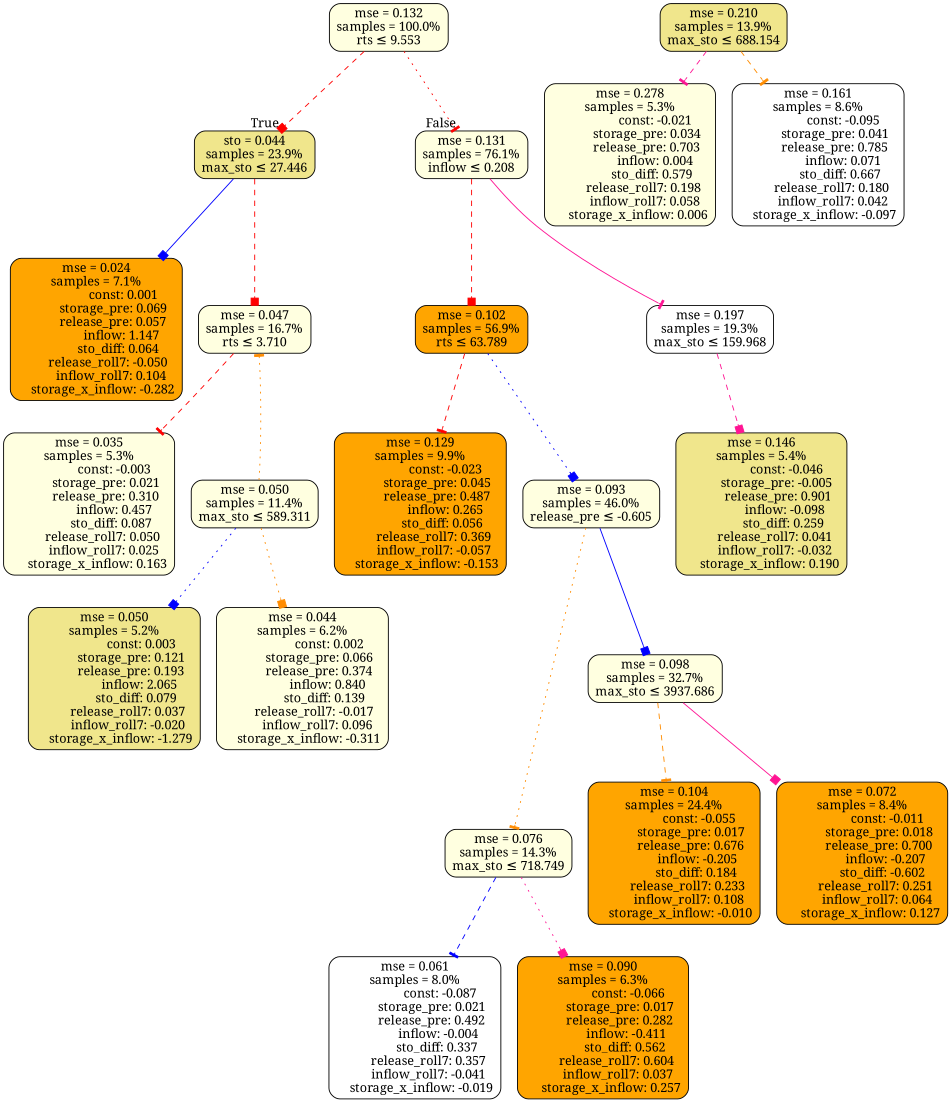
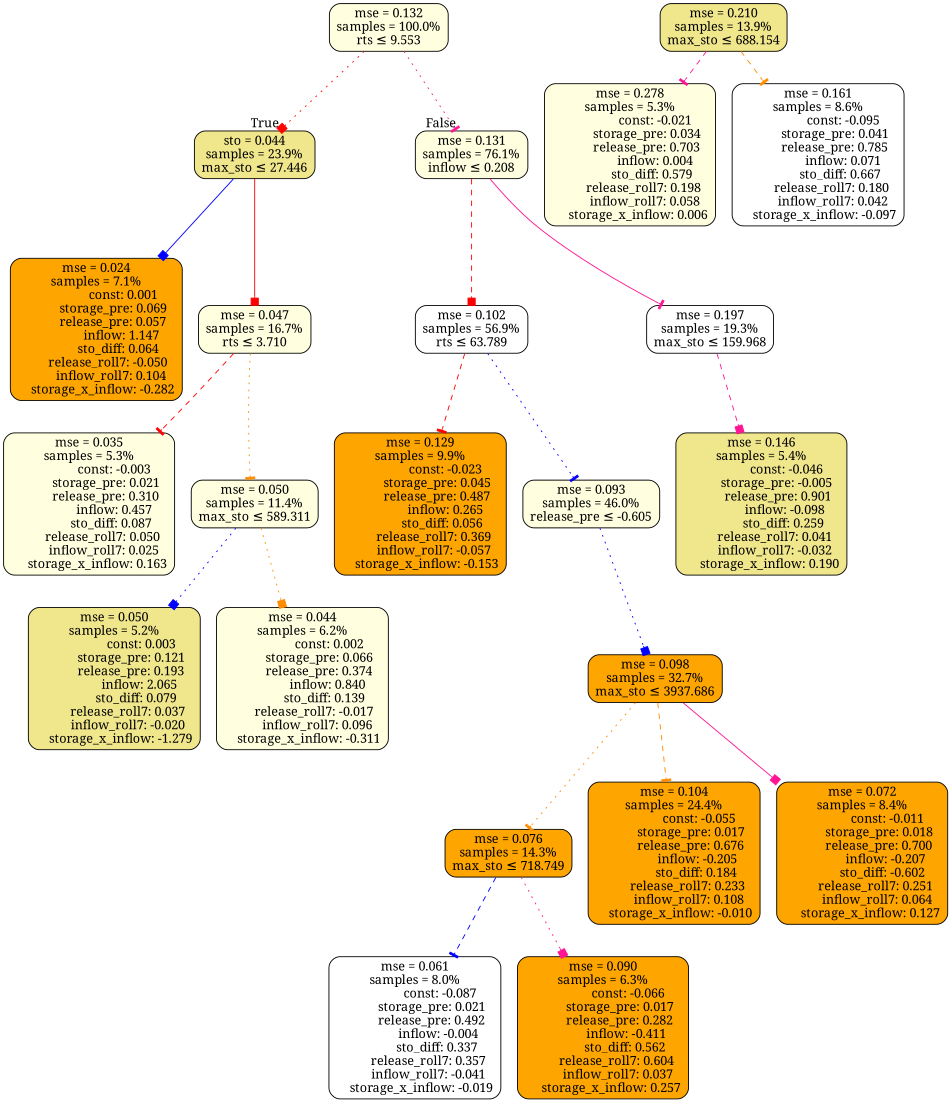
  digraph {
    fontname="Noto Serif"
    node [color=black fillcolor=lightyellow fontname="Noto Serif" shape=rectangle style="filled, rounded"]
    edge [arrowhead=tee color=deeppink fontname="Noto Serif" style=dashed]
    n1 [label="mse = 0.132\nsamples = 100.0%\nrts &le; 9.553"]
    n2 [fillcolor=khaki label="sto = 0.044\nsamples = 23.9%\nmax_sto &le; 27.446"]
    n3 [label="mse = 0.131\nsamples = 76.1%\ninflow &le; 0.208"]
    n4 [fillcolor=orange label="mse = 0.024\nsamples = 7.1%\n                const: 0.001\n          storage_pre: 0.069\n          release_pre: 0.057\n               inflow: 1.147\n             sto_diff: 0.064\n       release_roll7: -0.050\n         inflow_roll7: 0.104\n    storage_x_inflow: -0.282"]
    n5 [label="mse = 0.047\nsamples = 16.7%\nrts &le; 3.710"]
-   n6 [fillcolor=orange label="mse = 0.102\nsamples = 56.9%\nrts &le; 63.789"]
+   n6 [fillcolor=white label="mse = 0.102\nsamples = 56.9%\nrts &le; 63.789"]
    n7 [fillcolor=white label="mse = 0.197\nsamples = 19.3%\nmax_sto &le; 159.968"]
    n8 [label="mse = 0.035\nsamples = 5.3%\n               const: -0.003\n          storage_pre: 0.021\n          release_pre: 0.310\n               inflow: 0.457\n             sto_diff: 0.087\n        release_roll7: 0.050\n         inflow_roll7: 0.025\n     storage_x_inflow: 0.163"]
    n9 [label="mse = 0.050\nsamples = 11.4%\nmax_sto &le; 589.311"]
    n10 [fillcolor=khaki label="mse = 0.050\nsamples = 5.2%\n                const: 0.003\n          storage_pre: 0.121\n          release_pre: 0.193\n               inflow: 2.065\n             sto_diff: 0.079\n        release_roll7: 0.037\n        inflow_roll7: -0.020\n    storage_x_inflow: -1.279"]
    n11 [label="mse = 0.044\nsamples = 6.2%\n                const: 0.002\n          storage_pre: 0.066\n          release_pre: 0.374\n               inflow: 0.840\n             sto_diff: 0.139\n       release_roll7: -0.017\n         inflow_roll7: 0.096\n    storage_x_inflow: -0.311"]
    n12 [fillcolor=orange label="mse = 0.129\nsamples = 9.9%\n               const: -0.023\n          storage_pre: 0.045\n          release_pre: 0.487\n               inflow: 0.265\n             sto_diff: 0.056\n        release_roll7: 0.369\n        inflow_roll7: -0.057\n    storage_x_inflow: -0.153"]
    n13 [label="mse = 0.093\nsamples = 46.0%\nrelease_pre &le; -0.605"]
    n14 [fillcolor=khaki label="mse = 0.146\nsamples = 5.4%\n               const: -0.046\n         storage_pre: -0.005\n          release_pre: 0.901\n              inflow: -0.098\n             sto_diff: 0.259\n        release_roll7: 0.041\n        inflow_roll7: -0.032\n     storage_x_inflow: 0.190"]
-   n15 [label="mse = 0.076\nsamples = 14.3%\nmax_sto &le; 718.749"]
-   n16 [label="mse = 0.098\nsamples = 32.7%\nmax_sto &le; 3937.686"]
+   n15 [fillcolor=orange label="mse = 0.076\nsamples = 14.3%\nmax_sto &le; 718.749"]
+   n16 [fillcolor=orange label="mse = 0.098\nsamples = 32.7%\nmax_sto &le; 3937.686"]
    n17 [fillcolor=white label="mse = 0.061\nsamples = 8.0%\n               const: -0.087\n          storage_pre: 0.021\n          release_pre: 0.492\n              inflow: -0.004\n             sto_diff: 0.337\n        release_roll7: 0.357\n        inflow_roll7: -0.041\n    storage_x_inflow: -0.019"]
    n18 [fillcolor=orange label="mse = 0.090\nsamples = 6.3%\n               const: -0.066\n          storage_pre: 0.017\n          release_pre: 0.282\n              inflow: -0.411\n             sto_diff: 0.562\n        release_roll7: 0.604\n         inflow_roll7: 0.037\n     storage_x_inflow: 0.257"]
    n19 [fillcolor=orange label="mse = 0.104\nsamples = 24.4%\n               const: -0.055\n          storage_pre: 0.017\n          release_pre: 0.676\n              inflow: -0.205\n             sto_diff: 0.184\n        release_roll7: 0.233\n         inflow_roll7: 0.108\n    storage_x_inflow: -0.010"]
    n20 [fillcolor=orange label="mse = 0.072\nsamples = 8.4%\n               const: -0.011\n          storage_pre: 0.018\n          release_pre: 0.700\n              inflow: -0.207\n            sto_diff: -0.602\n        release_roll7: 0.251\n         inflow_roll7: 0.064\n     storage_x_inflow: 0.127"]
    n21 [fillcolor=khaki label="mse = 0.210\nsamples = 13.9%\nmax_sto &le; 688.154"]
    n22 [label="mse = 0.278\nsamples = 5.3%\n               const: -0.021\n          storage_pre: 0.034\n          release_pre: 0.703\n               inflow: 0.004\n             sto_diff: 0.579\n        release_roll7: 0.198\n         inflow_roll7: 0.058\n     storage_x_inflow: 0.006"]
    n23 [fillcolor=white label="mse = 0.161\nsamples = 8.6%\n               const: -0.095\n          storage_pre: 0.041\n          release_pre: 0.785\n               inflow: 0.071\n             sto_diff: 0.667\n        release_roll7: 0.180\n         inflow_roll7: 0.042\n    storage_x_inflow: -0.097"]
-   n1 -> n2 [arrowhead=box color=red headlabel=True labelangle=45 labeldistance=2.5]
-   n1 -> n3 [color=red headlabel=False labelangle=-45 labeldistance=2.5 style=dotted]
+   n1 -> n2 [arrowhead=box color=red headlabel=True labelangle=45 labeldistance=2.5 style=dotted]
+   n1 -> n3 [headlabel=False labelangle=-45 labeldistance=2.5 style=dotted]
    n2 -> n4 [arrowhead=box color=blue style=solid]
-   n2 -> n5 [arrowhead=box color=red]
+   n2 -> n5 [arrowhead=box color=red style=solid]
    n3 -> n6 [arrowhead=box color=red]
    n3 -> n7 [style=solid]
    n5 -> n8 [color=red]
-   n9 -> n5 [color=darkorange style=dotted]
+   n5 -> n9 [color=darkorange style=dotted]
    n6 -> n12 [color=red]
-   n6 -> n13 [arrowhead=box color=blue style=dotted]
+   n6 -> n13 [color=blue style=dotted]
    n7 -> n14 [arrowhead=box]
    n9 -> n10 [arrowhead=box color=blue style=dotted]
    n9 -> n11 [arrowhead=box color=darkorange style=dotted]
-   n13 -> n15 [color=darkorange style=dotted]
-   n13 -> n16 [arrowhead=box color=blue style=solid]
+   n16 -> n15 [color=darkorange style=dotted]
+   n13 -> n16 [arrowhead=box color=blue style=dotted]
    n15 -> n17 [color=blue]
    n15 -> n18 [arrowhead=box style=dotted]
    n16 -> n19 [color=darkorange]
    n16 -> n20 [arrowhead=box style=solid]
    n21 -> n22
    n21 -> n23 [color=darkorange]
  }
